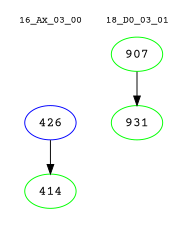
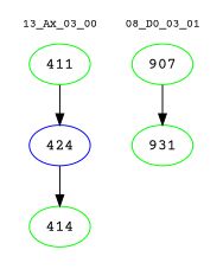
  digraph {
    fontname="Courier Prime"
    node [color=green fontname="Courier Prime"]
    edge [color=black fontname="Courier Prime"]
-   n2 [color=blue label=426]
+   n1 [label=411]
+   n2 [color=blue label=424]
    n3 [label=414]
    n4 [label=907]
    n5 [label=931]
    subgraph cluster_1 {
      color=white
      fontsize=10
-     label="16_Ax_03_00"
+     label="13_Ax_03_00"
+     n1
      n2
      n3
    }
    subgraph cluster_2 {
      color=white
      fontsize=10
-     label="18_D0_03_01"
+     label="08_D0_03_01"
      n4
      n5
    }
+   n1 -> n2
    n2 -> n3
    n4 -> n5
  }
